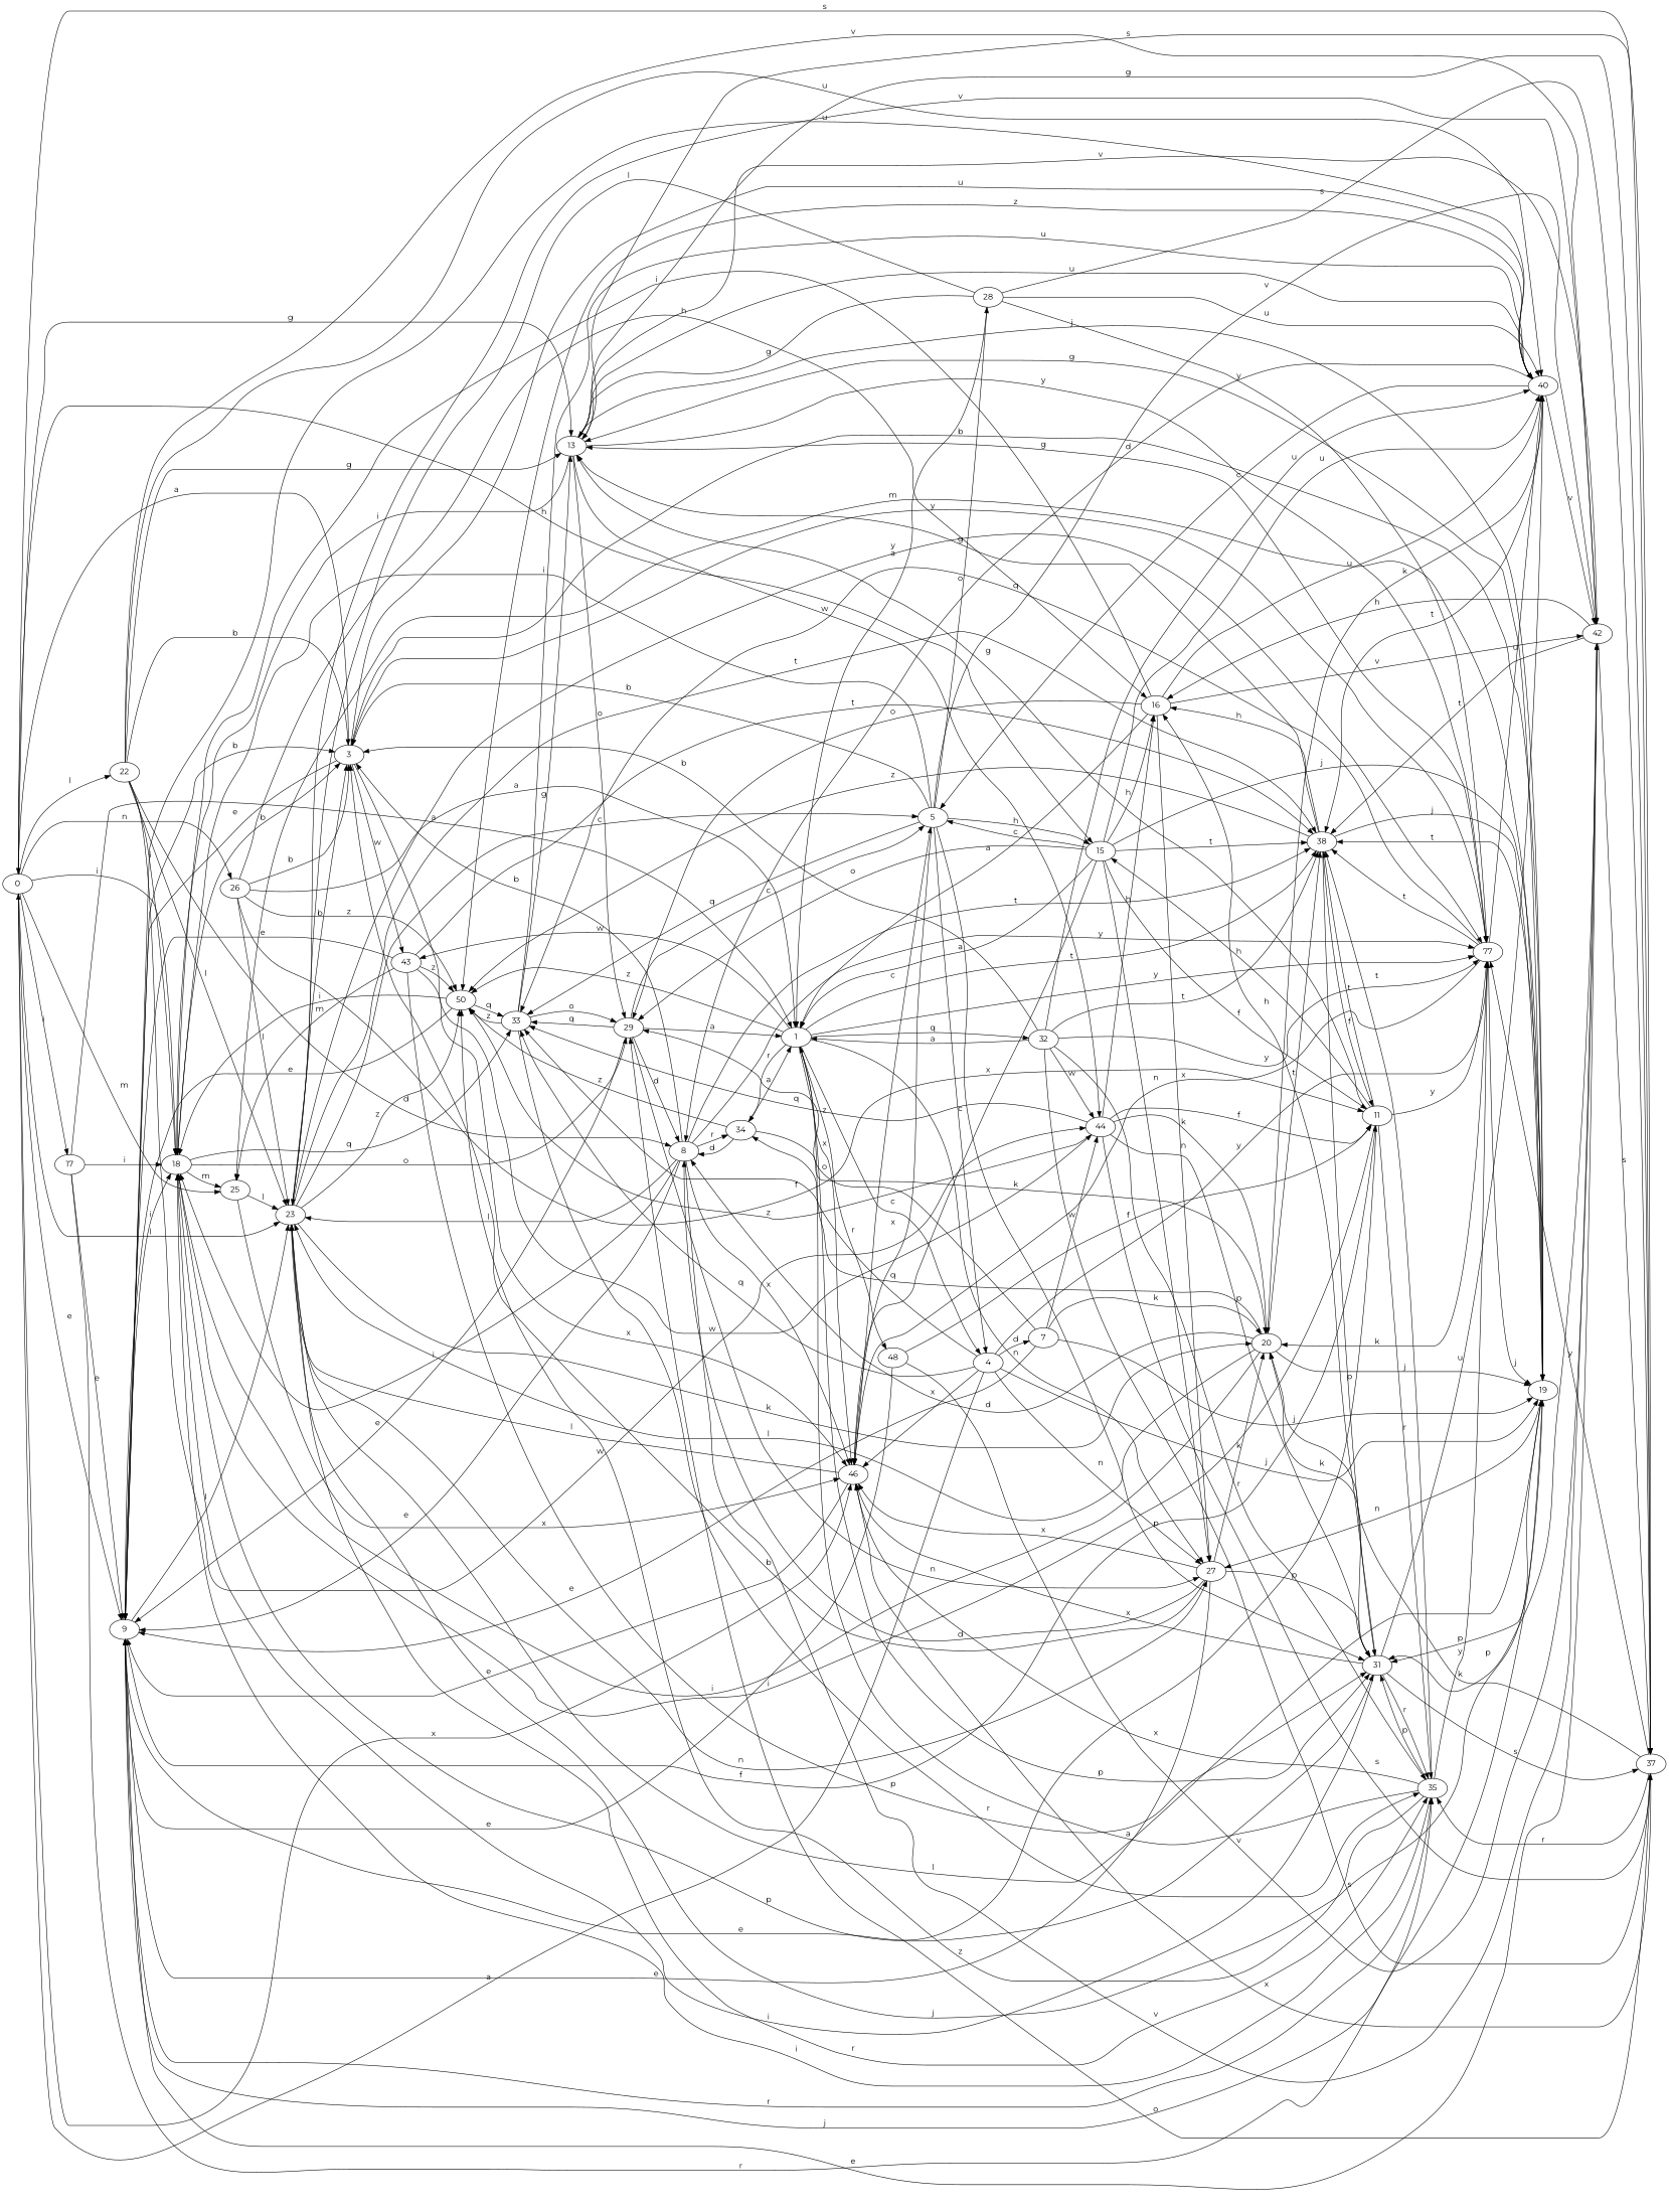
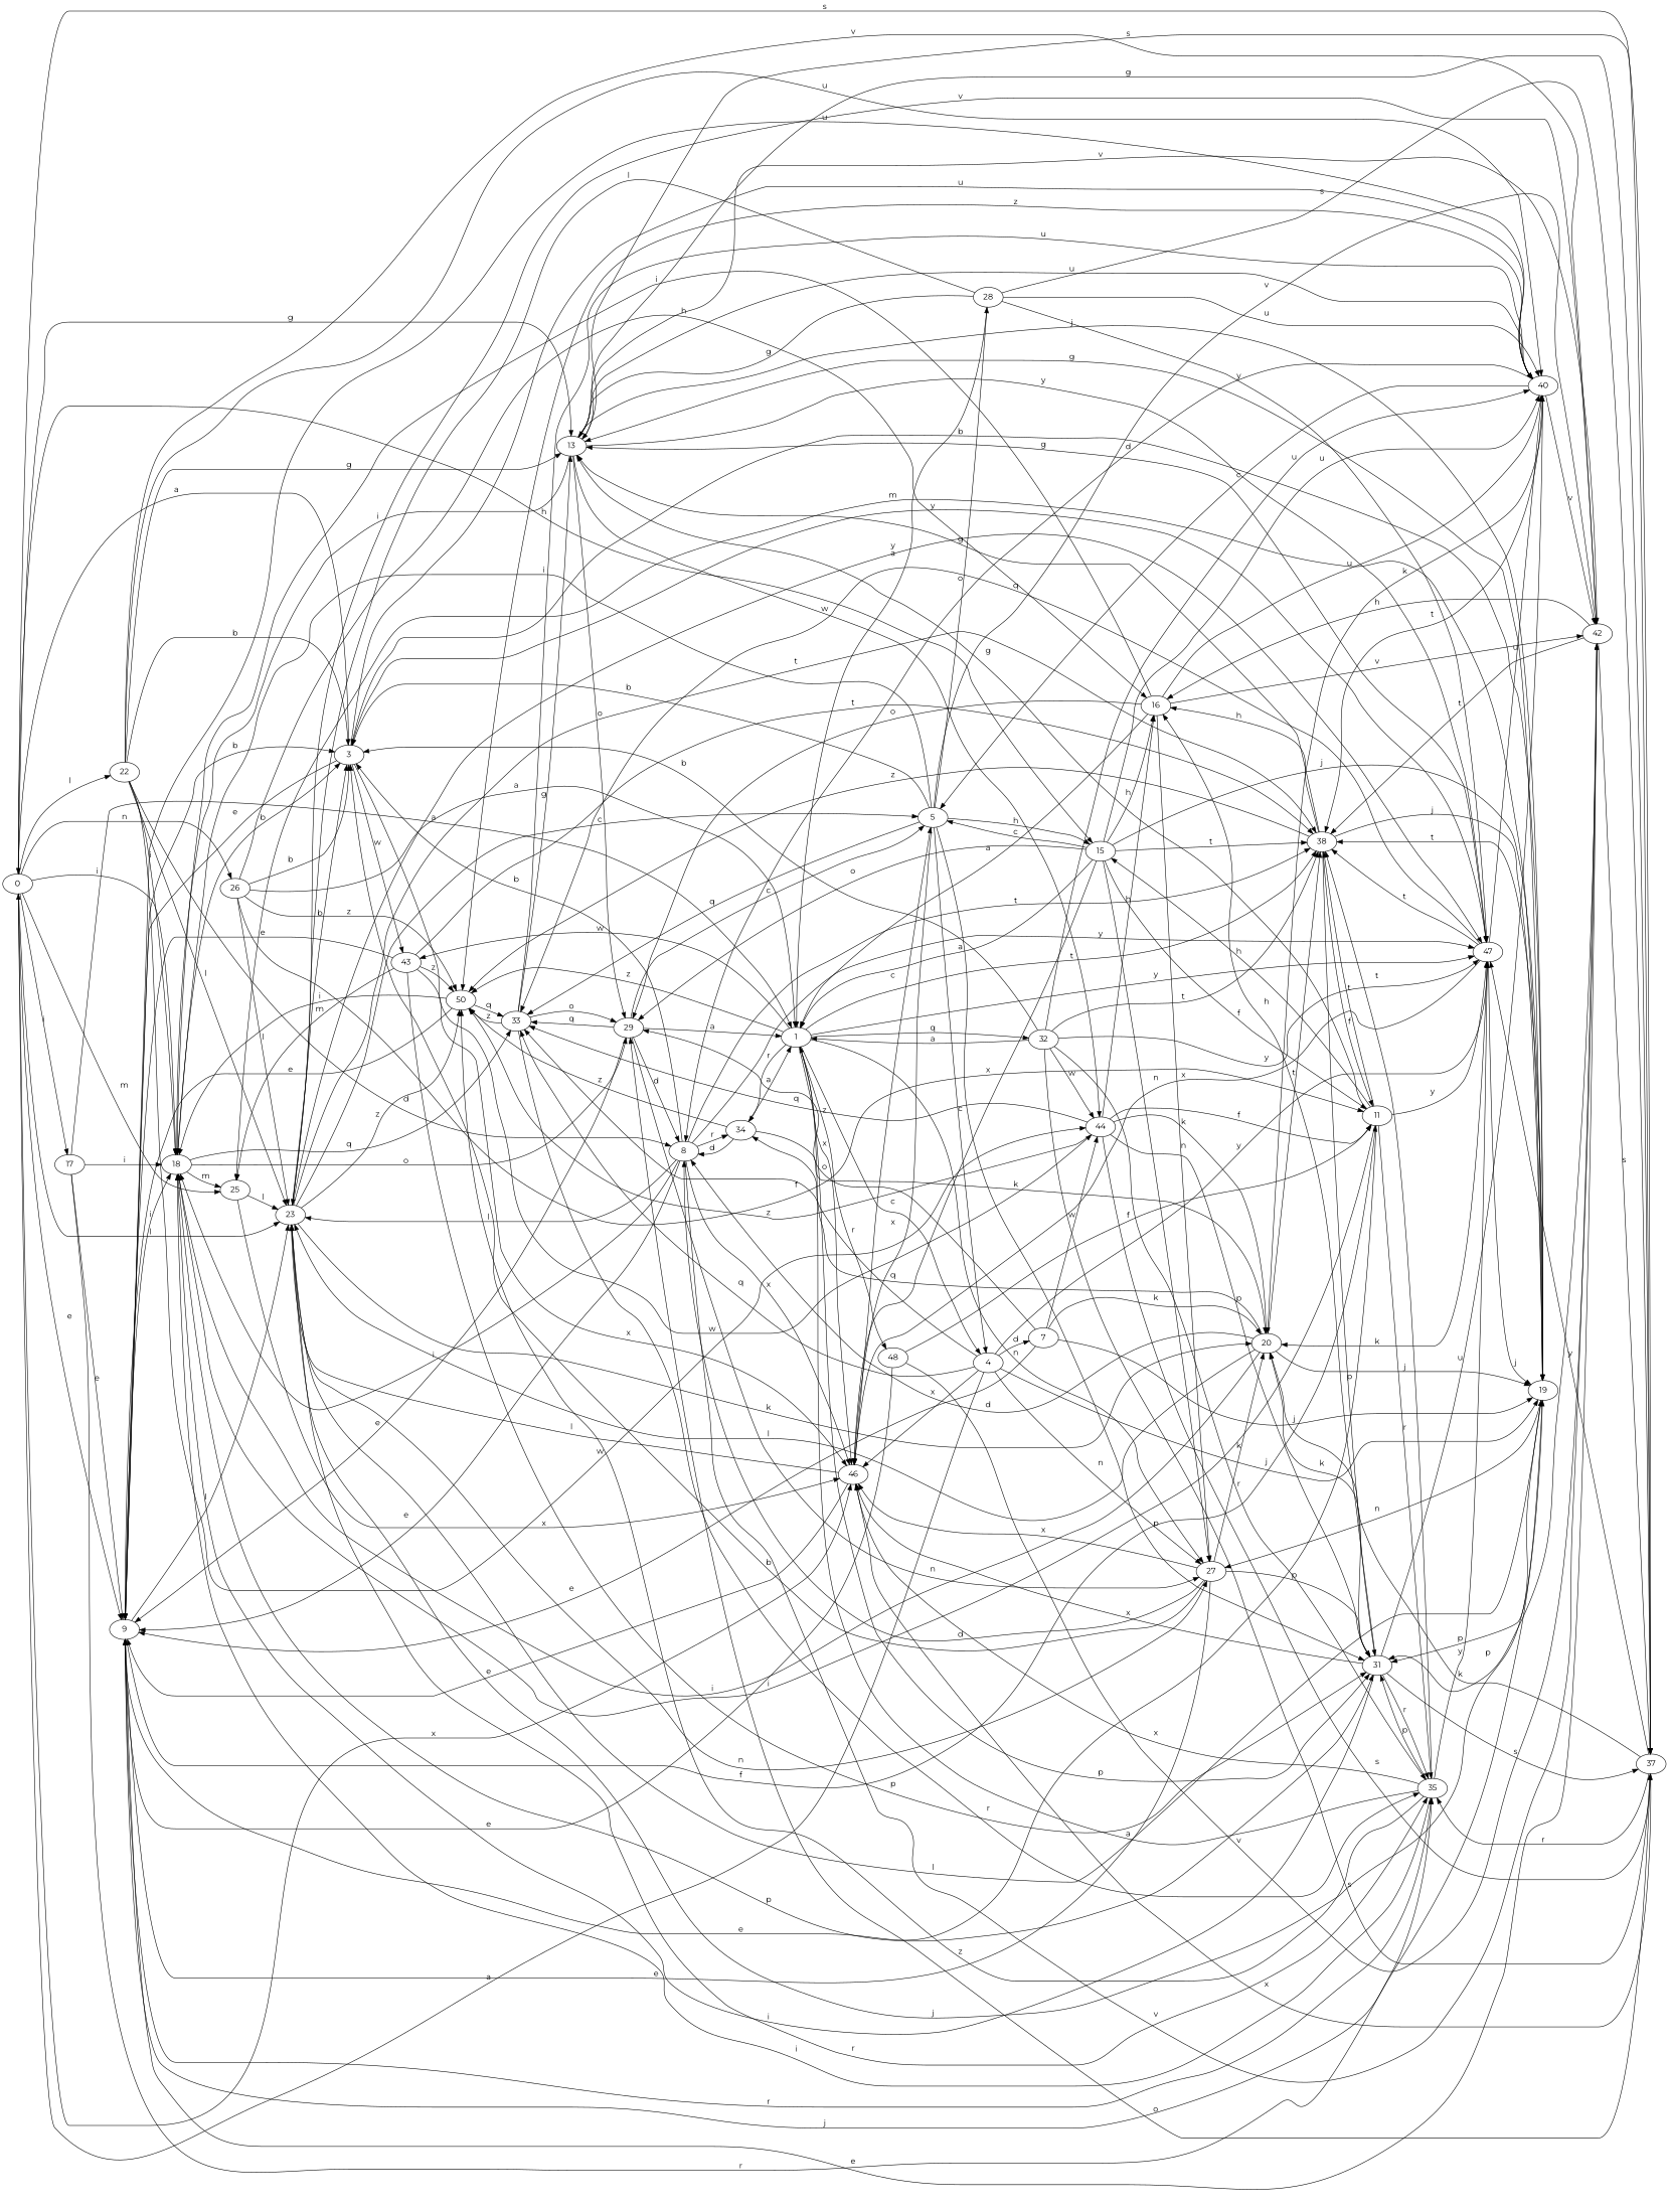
  strict digraph {
    fontname=Montserrat
    rankdir=LR
    node [fontname=Montserrat]
    edge [fontname=Montserrat]
    0
    9
    13
    15
    17
    18
    22
    23
    25
    26
    37
    46
    3
    40
    19
    11
    35
-   47 [label=77]
+   47
    44
    42
    29
    1
    27
    38
    5
    16
    31
    33
    8
    50
    20
    4
    32
    34
    43
    48
    7
    28
    0 -> 9 [label=e]
    0 -> 13 [label=g]
    0 -> 15 [label=h]
    0 -> 17 [label=i]
    0 -> 18 [label=i]
    0 -> 22 [label=l]
    0 -> 23 [label=l]
    0 -> 25 [label=m]
    0 -> 26 [label=n]
    0 -> 37 [label=s]
    0 -> 46 [label=x]
    9 -> 18 [label=i]
    9 -> 23 [label=l]
    9 -> 3 [label=b]
    9 -> 40 [label=u]
    9 -> 19 [label=j]
    9 -> 11 [label=f]
    9 -> 35 [label=r]
    13 -> 18 [label=i]
    13 -> 37 [label=s]
    13 -> 40 [label=u]
    13 -> 19 [label=j]
    13 -> 47 [label=y]
    13 -> 44 [label=w]
    13 -> 42 [label=v]
    13 -> 29 [label=o]
    15 -> 46 [label=x]
    15 -> 40 [label=u]
    15 -> 19 [label=j]
    15 -> 11 [label=f]
    15 -> 29 [label=o]
    15 -> 1 [label=a]
    15 -> 27 [label=n]
    15 -> 38 [label=t]
    15 -> 5 [label=c]
    15 -> 16 [label=h]
    17 -> 9 [label=e]
    17 -> 18 [label=i]
    17 -> 35 [label=r]
    17 -> 1 [label=a]
    18 -> 25 [label=m]
    18 -> 3 [label=b]
    18 -> 29 [label=o]
    18 -> 31 [label=p]
    18 -> 33 [label=q]
    22 -> 13 [label=g]
    22 -> 18 [label=i]
    22 -> 23 [label=l]
    22 -> 3 [label=b]
    22 -> 40 [label=u]
    22 -> 44 [label=w]
    22 -> 42 [label=v]
    22 -> 8 [label=d]
    23 -> 3 [label=b]
    23 -> 19 [label=j]
    23 -> 35 [label=r]
    23 -> 47 [label=y]
    23 -> 42 [label=v]
    23 -> 27 [label=n]
    23 -> 38 [label=t]
    23 -> 5 [label=c]
    23 -> 50 [label=z]
    23 -> 20 [label=k]
    25 -> 23 [label=l]
    25 -> 46 [label=x]
    26 -> 23 [label=l]
    26 -> 3 [label=b]
    26 -> 11 [label=f]
    26 -> 1 [label=a]
    26 -> 16 [label=h]
    26 -> 50 [label=z]
    37 -> 13 [label=g]
    37 -> 46 [label=x]
    37 -> 35 [label=r]
    37 -> 47 [label=y]
    37 -> 29 [label=o]
    37 -> 20 [label=k]
    46 -> 9 [label=e]
    46 -> 23 [label=l]
    46 -> 5 [label=c]
    3 -> 0 [label=a]
    3 -> 9 [label=e]
    3 -> 40 [label=u]
    3 -> 47 [label=y]
    3 -> 44 [label=w]
    3 -> 43 [label=w]
    40 -> 42 [label=v]
    40 -> 38 [label=t]
    40 -> 5 [label=c]
    40 -> 8 [label=d]
    40 -> 50 [label=z]
    40 -> 20 [label=k]
    19 -> 13 [label=g]
    19 -> 23 [label=l]
    19 -> 25 [label=m]
    19 -> 3 [label=b]
    19 -> 27 [label=n]
    19 -> 38 [label=t]
    19 -> 31 [label=p]
    11 -> 9 [label=e]
    11 -> 13 [label=g]
    11 -> 15 [label=h]
    11 -> 18 [label=i]
    11 -> 35 [label=r]
    11 -> 47 [label=y]
    11 -> 38 [label=t]
    35 -> 18 [label=i]
    35 -> 46 [label=x]
    35 -> 47 [label=y]
    35 -> 1 [label=a]
    35 -> 38 [label=t]
    35 -> 31 [label=p]
    35 -> 50 [label=z]
    47 -> 13 [label=g]
    47 -> 46 [label=x]
    47 -> 40 [label=u]
    47 -> 19 [label=j]
    47 -> 38 [label=t]
    47 -> 33 [label=q]
    47 -> 20 [label=k]
    44 -> 37 [label=s]
    44 -> 11 [label=f]
    44 -> 16 [label=h]
    44 -> 31 [label=p]
    44 -> 33 [label=q]
    44 -> 50 [label=z]
    44 -> 20 [label=k]
    42 -> 9 [label=e]
    42 -> 37 [label=s]
    42 -> 38 [label=t]
    42 -> 16 [label=h]
    42 -> 31 [label=p]
    29 -> 9 [label=e]
    29 -> 1 [label=a]
    29 -> 27 [label=n]
    29 -> 5 [label=c]
    29 -> 33 [label=q]
    29 -> 8 [label=d]
    1 -> 46 [label=x]
    1 -> 47 [label=y]
    1 -> 27 [label=n]
    1 -> 38 [label=t]
    1 -> 31 [label=p]
    1 -> 50 [label=z]
    1 -> 4 [label=c]
    1 -> 32 [label=q]
    1 -> 34 [label=r]
    1 -> 43 [label=w]
    1 -> 48 [label=z]
    27 -> 9 [label=e]
    27 -> 46 [label=x]
    27 -> 3 [label=b]
    27 -> 31 [label=p]
    27 -> 8 [label=d]
    27 -> 20 [label=k]
    38 -> 13 [label=g]
    38 -> 19 [label=j]
    38 -> 11 [label=f]
    38 -> 16 [label=h]
    38 -> 31 [label=p]
    38 -> 50 [label=z]
    5 -> 15 [label=h]
    5 -> 18 [label=i]
    5 -> 46 [label=x]
    5 -> 3 [label=b]
    5 -> 42 [label=v]
    5 -> 31 [label=p]
    5 -> 33 [label=q]
    5 -> 4 [label=c]
    5 -> 28 [label=o]
    16 -> 18 [label=i]
    16 -> 40 [label=u]
    16 -> 42 [label=v]
    16 -> 29 [label=o]
    16 -> 1 [label=a]
    16 -> 27 [label=n]
    31 -> 18 [label=i]
    31 -> 37 [label=s]
    31 -> 46 [label=x]
    31 -> 40 [label=u]
    31 -> 35 [label=r]
    31 -> 16 [label=h]
    31 -> 20 [label=k]
    33 -> 13 [label=g]
    33 -> 40 [label=u]
    33 -> 35 [label=r]
    33 -> 29 [label=o]
    33 -> 50 [label=z]
    8 -> 9 [label=e]
    8 -> 18 [label=i]
    8 -> 23 [label=l]
    8 -> 46 [label=x]
    8 -> 3 [label=b]
    8 -> 47 [label=y]
    8 -> 42 [label=v]
    8 -> 38 [label=t]
    8 -> 34 [label=r]
    50 -> 9 [label=e]
    50 -> 18 [label=i]
    50 -> 33 [label=q]
    20 -> 18 [label=i]
    20 -> 23 [label=l]
    20 -> 19 [label=j]
    20 -> 38 [label=t]
    20 -> 33 [label=q]
    20 -> 8 [label=d]
    4 -> 0 [label=a]
    4 -> 46 [label=x]
    4 -> 19 [label=j]
    4 -> 47 [label=y]
    4 -> 27 [label=n]
    4 -> 33 [label=q]
    4 -> 34 [label=r]
    4 -> 7 [label=d]
    32 -> 37 [label=s]
    32 -> 3 [label=b]
    32 -> 40 [label=u]
    32 -> 35 [label=r]
    32 -> 47 [label=y]
    32 -> 44 [label=w]
    32 -> 1 [label=a]
    32 -> 38 [label=t]
    34 -> 1 [label=a]
    34 -> 8 [label=d]
    34 -> 50 [label=z]
    34 -> 20 [label=k]
    43 -> 9 [label=e]
    43 -> 25 [label=m]
    43 -> 46 [label=x]
    43 -> 38 [label=t]
    43 -> 31 [label=p]
    43 -> 50 [label=z]
    48 -> 9 [label=e]
    48 -> 11 [label=f]
    48 -> 42 [label=v]
    7 -> 9 [label=e]
    7 -> 19 [label=j]
    7 -> 44 [label=w]
    7 -> 29 [label=o]
    7 -> 20 [label=k]
    28 -> 13 [label=g]
    28 -> 23 [label=l]
    28 -> 37 [label=s]
    28 -> 40 [label=u]
    28 -> 47 [label=y]
    28 -> 1 [label=a]
  }
